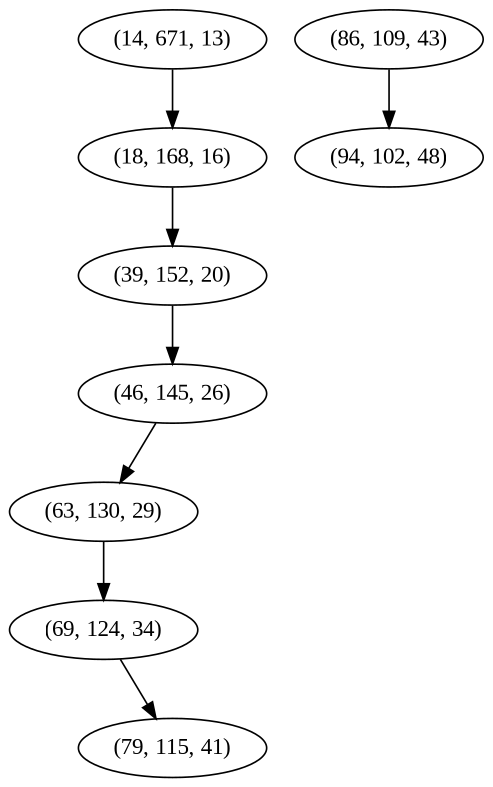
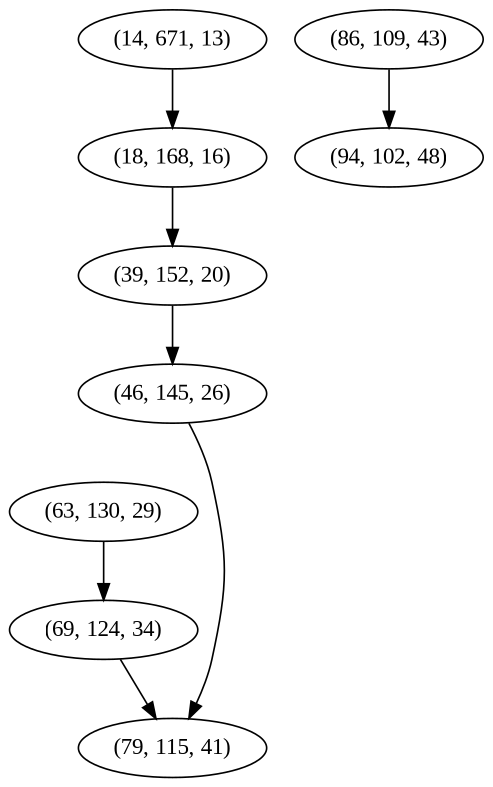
  digraph {
    fontname="Liberation Serif"
    node [fontname="Liberation Serif"]
    edge [fontname="Liberation Serif"]
    n1 [label="(14, 671, 13)"]
    "(18, 168, 16)"
    "(39, 152, 20)"
    "(46, 145, 26)"
    "(63, 130, 29)"
    "(69, 124, 34)"
    "(79, 115, 41)"
    "(86, 109, 43)"
    "(94, 102, 48)"
    n1 -> "(18, 168, 16)"
    "(18, 168, 16)" -> "(39, 152, 20)"
    "(39, 152, 20)" -> "(46, 145, 26)"
-   "(46, 145, 26)" -> "(63, 130, 29)"
+   "(46, 145, 26)" -> "(79, 115, 41)"
    "(63, 130, 29)" -> "(69, 124, 34)"
    "(69, 124, 34)" -> "(79, 115, 41)"
    "(86, 109, 43)" -> "(94, 102, 48)"
  }
